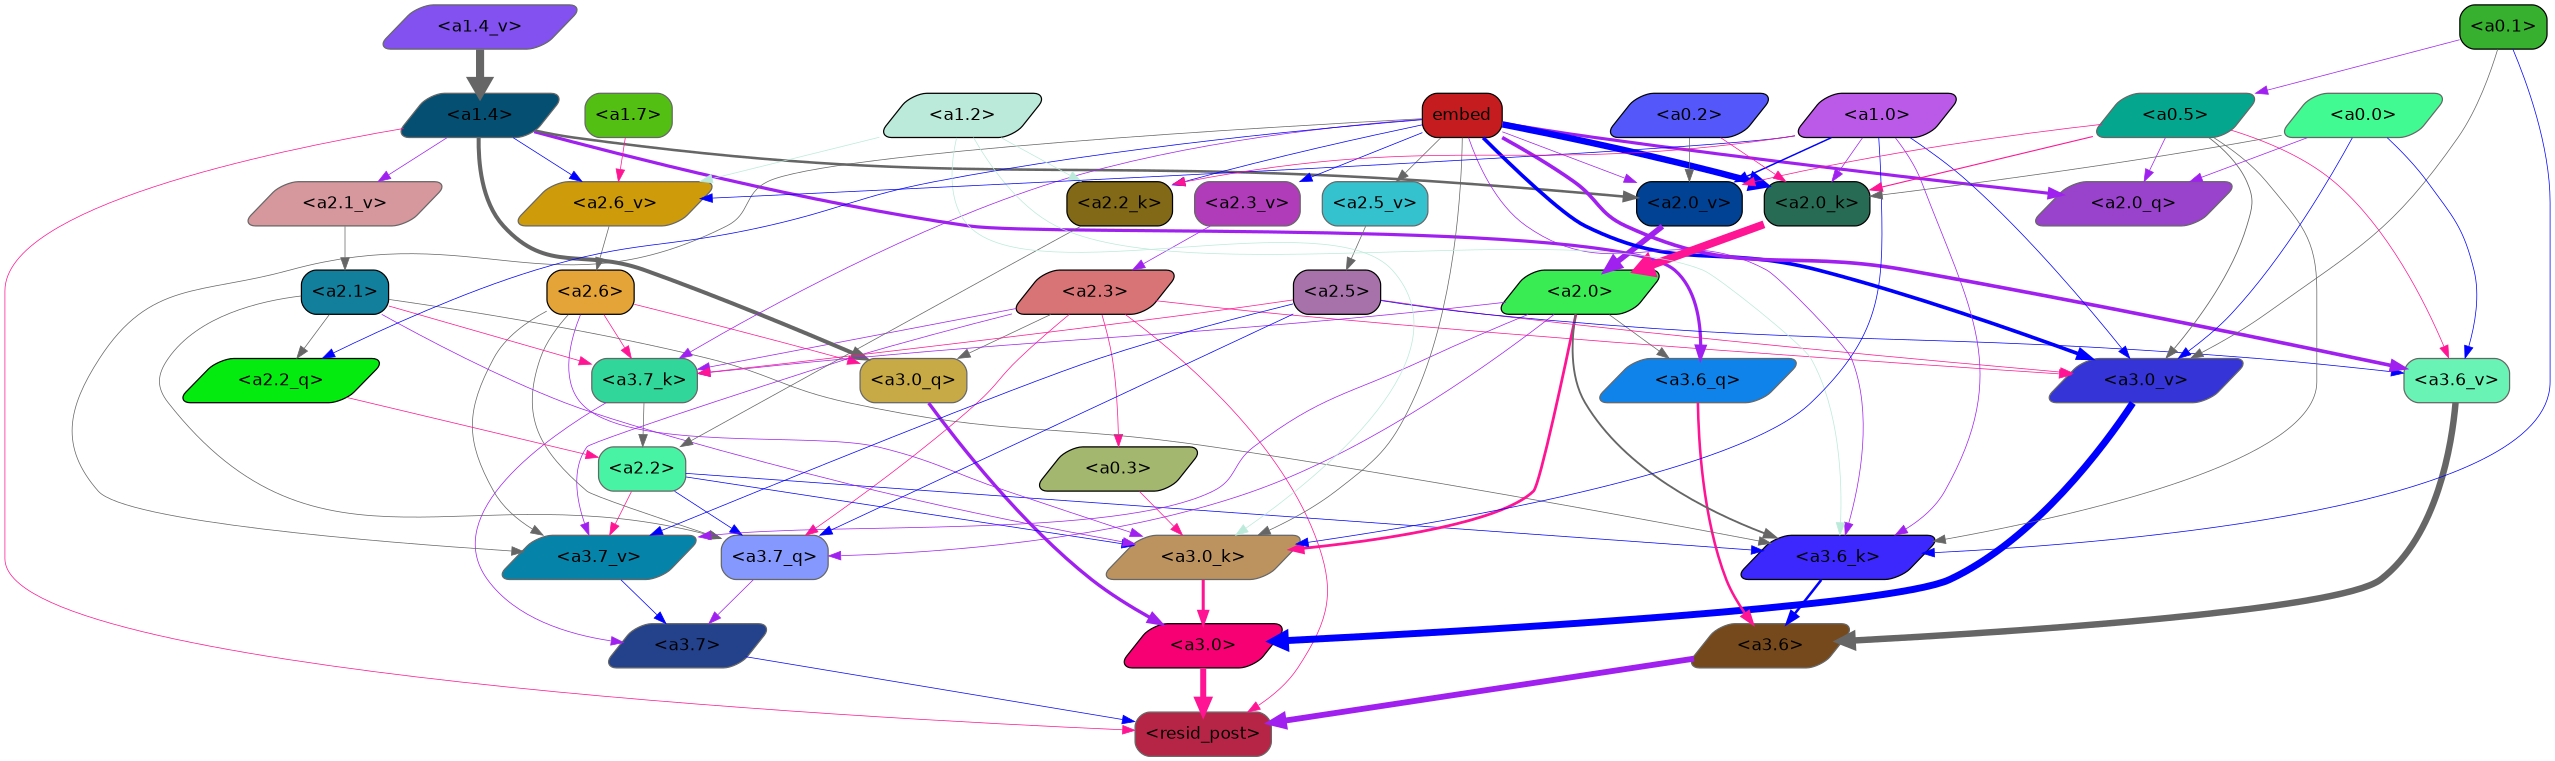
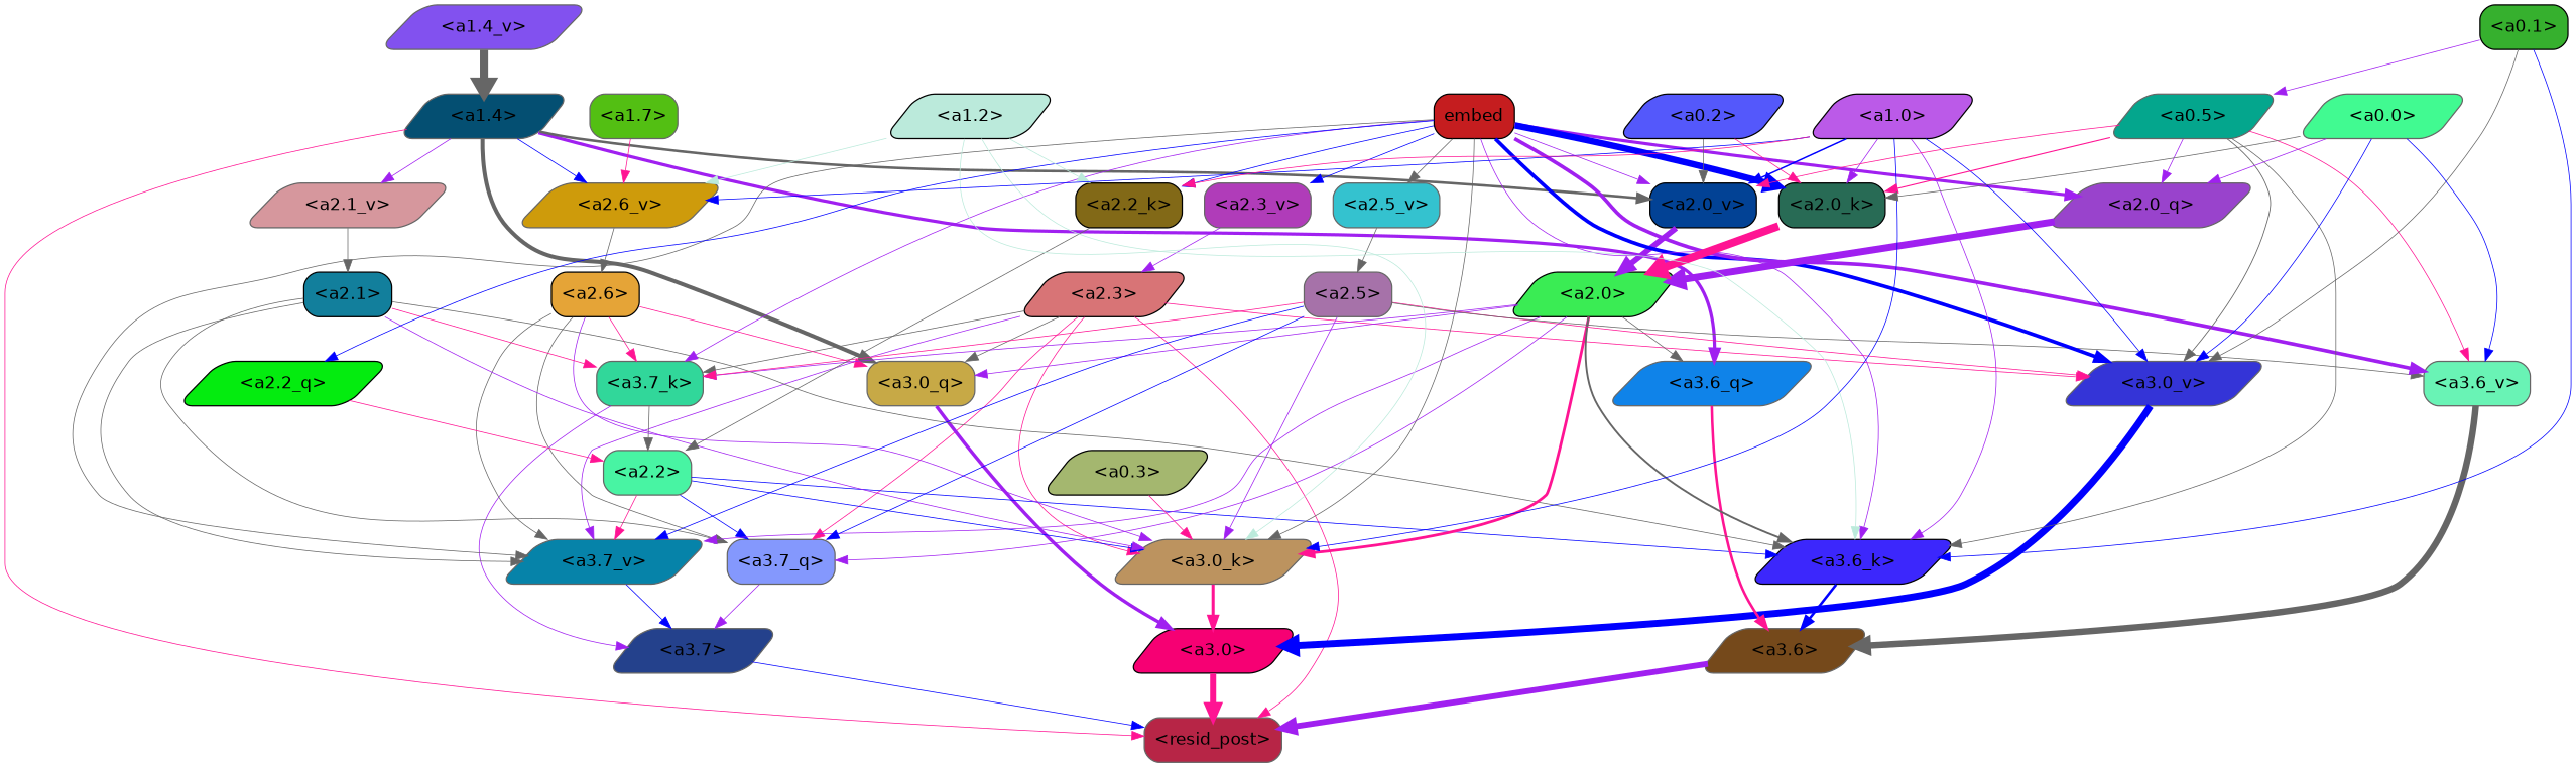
  strict digraph {
    splines=true
    node [color=gray40 fontname=Helvetica shape=parallelogram style="filled, rounded"]
    edge [color=purple penwidth=0.6 style=solid]
    "<a3.7>" [fillcolor="#24418c"]
    "<resid_post>" [fillcolor="#b72546" shape=box]
    "<a3.6>" [fillcolor="#75491b"]
    "<a3.0>" [color=black fillcolor="#f60073"]
    "<a2.3>" [color=black fillcolor="#d87476"]
    "<a3.7_q>" [fillcolor="#8498fd" shape=box]
    "<a3.0_q>" [fillcolor="#c7a946" shape=box]
    "<a3.7_k>" [fillcolor="#31d79a" shape=box]
    "<a3.0_k>" [fillcolor="#bc935f"]
    "<a3.7_v>" [fillcolor="#0683a9"]
    "<a3.0_v>" [fillcolor="#3434d7"]
    "<a2.2>" [fillcolor="#48f4a3" shape=box]
    "<a1.4>" [fillcolor="#044f72"]
    "<a3.6_q>" [fillcolor="#0f83e9"]
    "<a2.6_v>" [fillcolor="#ce9b0b"]
    "<a2.1_v>" [fillcolor="#d6979d"]
    "<a2.0_v>" [color=black fillcolor="#024295" shape=box]
    "<a2.6>" [color=black fillcolor="#e5a437" shape=box]
    "<a2.1>" [color=black fillcolor="#127f9c" shape=box]
    "<a2.0>" [color=black fillcolor="#3aec54"]
    "<a3.6_k>" [color=black fillcolor="#3c27fc"]
    "<a3.6_v>" [fillcolor="#69f3b5" shape=box]
-   "<a2.5>" [color=black fillcolor="#a672a9" shape=box]
+   "<a2.5>" [fillcolor="#a672a9" shape=box]
    embed [color=black fillcolor="#c51d1f" shape=box]
    "<a2.2_q>" [color=black fillcolor="#04ec0f"]
    "<a2.0_q>" [fillcolor="#9943cc"]
    "<a2.2_k>" [color=black fillcolor="#826917" shape=box]
    "<a2.0_k>" [color=black fillcolor="#286b55" shape=box]
    "<a2.5_v>" [fillcolor="#34c2cf" shape=box]
    "<a2.3_v>" [fillcolor="#b03cb9" shape=box]
    "<a1.2>" [color=black fillcolor="#bbeadb"]
    "<a1.0>" [color=black fillcolor="#bb5ae8"]
    "<a0.5>" [fillcolor="#04a68d"]
    "<a0.1>" [color=black fillcolor="#36b02e" shape=box]
    "<a0.3>" [color=black fillcolor="#a4b76f"]
    "<a0.0>" [fillcolor="#41fa91"]
    "<a0.2>" [color=black fillcolor="#5458fb"]
    "<a1.7>" [fillcolor="#53bf13" shape=box]
    "<a1.4_v>" [fillcolor="#8251ef"]
    "<a3.7>" -> "<resid_post>" [color=blue]
    "<a3.6>" -> "<resid_post>" [penwidth=4.753257989883423 style=bold]
    "<a3.0>" -> "<resid_post>" [color=deeppink penwidth=4.90053927898407 style=bold]
    "<a2.3>" -> "<resid_post>" [color=deeppink]
    "<a2.3>" -> "<a3.7_q>" [color=deeppink style=bold]
    "<a2.3>" -> "<a3.0_q>" [color=gray40]
-   "<a2.3>" -> "<a3.7_k>"
-   "<a2.3>" -> "<a0.3>" [color=deeppink]
+   "<a2.3>" -> "<a3.7_k>" [color=gray40]
+   "<a2.3>" -> "<a3.0_k>" [color=deeppink]
    "<a2.3>" -> "<a3.7_v>"
    "<a2.3>" -> "<a3.0_v>" [color=deeppink style=bold]
    "<a3.7_q>" -> "<a3.7>"
    "<a3.0_q>" -> "<a3.0>" [penwidth=2.7421876192092896 style=bold]
    "<a3.7_k>" -> "<a3.7>" [style=bold]
    "<a3.7_k>" -> "<a2.2>" [color=gray40]
    "<a3.0_k>" -> "<a3.0>" [color=deeppink penwidth=2.476402521133423 style=bold]
    "<a3.7_v>" -> "<a3.7>" [color=blue style=bold]
    "<a3.0_v>" -> "<a3.0>" [color=blue penwidth=5.652270674705505]
    "<a2.2>" -> "<a3.7_q>" [color=blue style=bold]
    "<a2.2>" -> "<a3.0_k>" [color=blue]
    "<a2.2>" -> "<a3.7_v>" [color=deeppink style=bold]
    "<a2.2>" -> "<a3.6_k>" [color=blue]
    "<a1.4>" -> "<resid_post>" [color=deeppink style=bold]
    "<a1.4>" -> "<a3.0_q>" [color=gray40 penwidth=3.2779015004634857]
    "<a1.4>" -> "<a3.6_q>" [penwidth=2.6043437719345093 style=bold]
    "<a1.4>" -> "<a2.6_v>" [color=blue]
    "<a1.4>" -> "<a2.1_v>" [style=bold]
    "<a1.4>" -> "<a2.0_v>" [color=gray40 penwidth=2.089712530374527 style=bold]
    "<a3.6_q>" -> "<a3.6>" [color=deeppink penwidth=2.091020345687866]
    "<a2.6_v>" -> "<a2.6>" [color=gray40]
    "<a2.1_v>" -> "<a2.1>" [color=gray40]
    "<a2.0_v>" -> "<a2.0>" [penwidth=4.569358706474304]
    "<a2.6>" -> "<a3.7_q>" [color=gray40 style=bold]
    "<a2.6>" -> "<a3.0_q>" [color=deeppink style=bold]
    "<a2.6>" -> "<a3.7_k>" [color=deeppink]
    "<a2.6>" -> "<a3.0_k>"
    "<a2.6>" -> "<a3.7_v>" [color=gray40]
    "<a2.1>" -> "<a3.7_q>" [color=gray40 style=bold]
    "<a2.1>" -> "<a3.7_k>" [color=deeppink style=bold]
    "<a2.1>" -> "<a3.0_k>" [style=bold]
-   "<a2.1>" -> "<a2.2_q>" [color=gray40]
+   "<a2.1>" -> "<a3.7_v>" [color=gray40]
    "<a2.1>" -> "<a3.6_k>" [color=gray40 style=bold]
    "<a2.0>" -> "<a3.7_q>"
+   "<a2.0>" -> "<a3.0_q>" [style=bold]
    "<a2.0>" -> "<a3.7_k>" [style=bold]
    "<a2.0>" -> "<a3.0_k>" [color=deeppink penwidth=2.2551413774490356]
    "<a2.0>" -> "<a3.7_v>"
    "<a2.0>" -> "<a3.6_q>" [color=gray40 style=bold]
    "<a2.0>" -> "<a3.6_k>" [color=gray40 penwidth=1.5290023684501648]
    "<a3.6_k>" -> "<a3.6>" [color=blue penwidth=2.048597991466522]
    "<a3.6_v>" -> "<a3.6>" [color=gray40 penwidth=5.2550448179244995]
    "<a2.5>" -> "<a3.7_q>" [color=blue style=bold]
    "<a2.5>" -> "<a3.7_k>" [color=deeppink]
+   "<a2.5>" -> "<a3.0_k>"
    "<a2.5>" -> "<a3.7_v>" [color=blue]
    "<a2.5>" -> "<a3.0_v>" [color=deeppink]
-   "<a2.5>" -> "<a3.6_v>" [color=blue style=bold]
+   "<a2.5>" -> "<a3.6_v>" [color=gray40 style=bold]
    embed -> "<a3.7_k>" [style=bold]
    embed -> "<a3.0_k>" [color=gray40 style=bold]
    embed -> "<a3.7_v>" [color=gray40 style=bold]
    embed -> "<a3.0_v>" [color=blue penwidth=2.972973108291626]
    embed -> "<a2.0_v>" [style=bold]
    embed -> "<a3.6_k>" [style=bold]
    embed -> "<a3.6_v>" [penwidth=2.9556376338005066]
    embed -> "<a2.2_q>" [color=blue style=bold]
    embed -> "<a2.0_q>" [penwidth=2.540744114667177]
    embed -> "<a2.2_k>" [color=blue]
    embed -> "<a2.0_k>" [color=blue penwidth=5.233989953994751 style=bold]
    embed -> "<a2.5_v>" [color=gray40]
    embed -> "<a2.3_v>" [color=blue]
    "<a2.2_q>" -> "<a2.2>" [color=deeppink]
+   "<a2.0_q>" -> "<a2.0>" [penwidth=5.6763341426849365]
    "<a2.2_k>" -> "<a2.2>" [color=gray40]
    "<a2.0_k>" -> "<a2.0>" [color=deeppink penwidth=6.450865745544434 style=bold]
    "<a2.5_v>" -> "<a2.5>" [color=gray40 style=bold]
    "<a2.3_v>" -> "<a2.3>" [style=bold]
    "<a1.2>" -> "<a3.0_k>" [color="#bbeadb" style=""]
    "<a1.2>" -> "<a2.6_v>" [color="#bbeadb" style=""]
    "<a1.2>" -> "<a3.6_k>" [color="#bbeadb" style=""]
    "<a1.2>" -> "<a2.2_k>" [color="#bbeadb" style=""]
    "<a1.0>" -> "<a3.0_k>" [color=blue style=bold]
    "<a1.0>" -> "<a3.0_v>" [color=blue]
    "<a1.0>" -> "<a2.6_v>" [color=blue]
    "<a1.0>" -> "<a2.0_v>" [color=blue penwidth=1.1915444135665894]
    "<a1.0>" -> "<a3.6_k>" [style=bold]
    "<a1.0>" -> "<a2.2_k>" [color=deeppink style=bold]
    "<a1.0>" -> "<a2.0_k>" [style=bold]
    "<a0.5>" -> "<a3.0_v>" [color=gray40 penwidth=0.6790935099124908 style=bold]
    "<a0.5>" -> "<a2.0_v>" [color=deeppink]
    "<a0.5>" -> "<a3.6_k>" [color=gray40]
    "<a0.5>" -> "<a3.6_v>" [color=deeppink style=bold]
    "<a0.5>" -> "<a2.0_q>"
    "<a0.5>" -> "<a2.0_k>" [color=deeppink penwidth=0.8868831396102905 style=bold]
    "<a0.1>" -> "<a3.0_v>" [color=gray40]
    "<a0.1>" -> "<a3.6_k>" [color=blue]
    "<a0.1>" -> "<a0.5>" [style=bold]
    "<a0.3>" -> "<a3.0_k>" [color=deeppink]
    "<a0.0>" -> "<a3.0_v>" [color=blue]
    "<a0.0>" -> "<a3.6_v>" [color=blue style=bold]
    "<a0.0>" -> "<a2.0_q>" [style=bold]
    "<a0.0>" -> "<a2.0_k>" [color=gray40 style=bold]
    "<a0.2>" -> "<a2.0_v>" [color=gray40 style=bold]
    "<a0.2>" -> "<a2.0_k>" [color=deeppink style=bold]
    "<a1.7>" -> "<a2.6_v>" [color=deeppink]
    "<a1.4_v>" -> "<a1.4>" [color=gray40 penwidth=6.609479665756226]
  }
